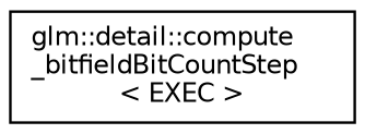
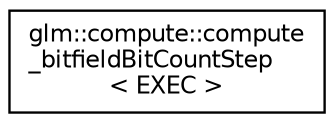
  digraph {
    rankdir=LR
-   n1 [color=black fillcolor=white fontname=Helvetica fontsize=10 height=0.2 label="glm::detail::compute\l_bitfieldBitCountStep\l\< EXEC \>" shape=record style=filled width=0.4]
+   n1 [color=black fillcolor=white fontname=Helvetica fontsize=10 height=0.2 label="glm::compute::compute\l_bitfieldBitCountStep\l\< EXEC \>" shape=record style=filled width=0.4]
  }
